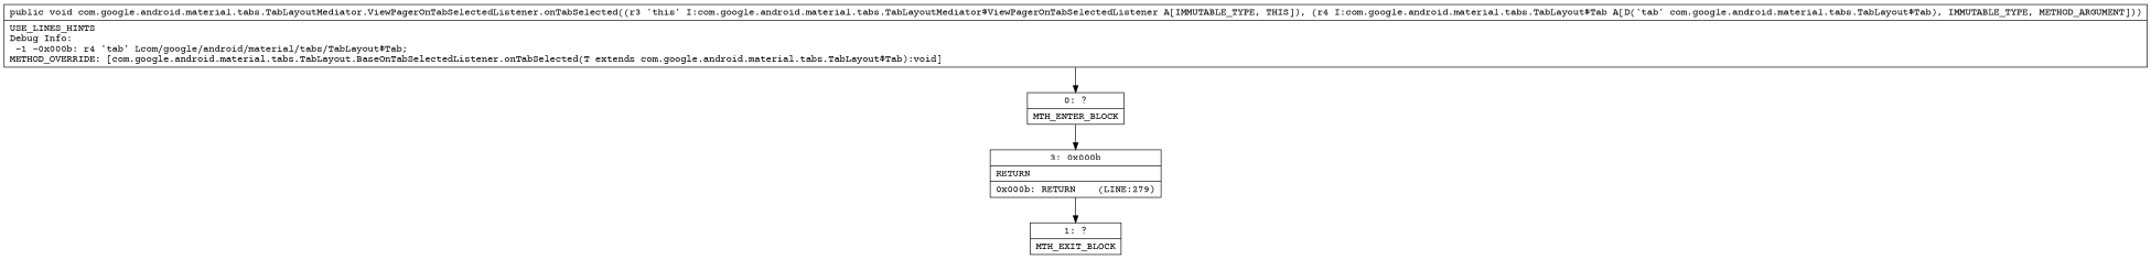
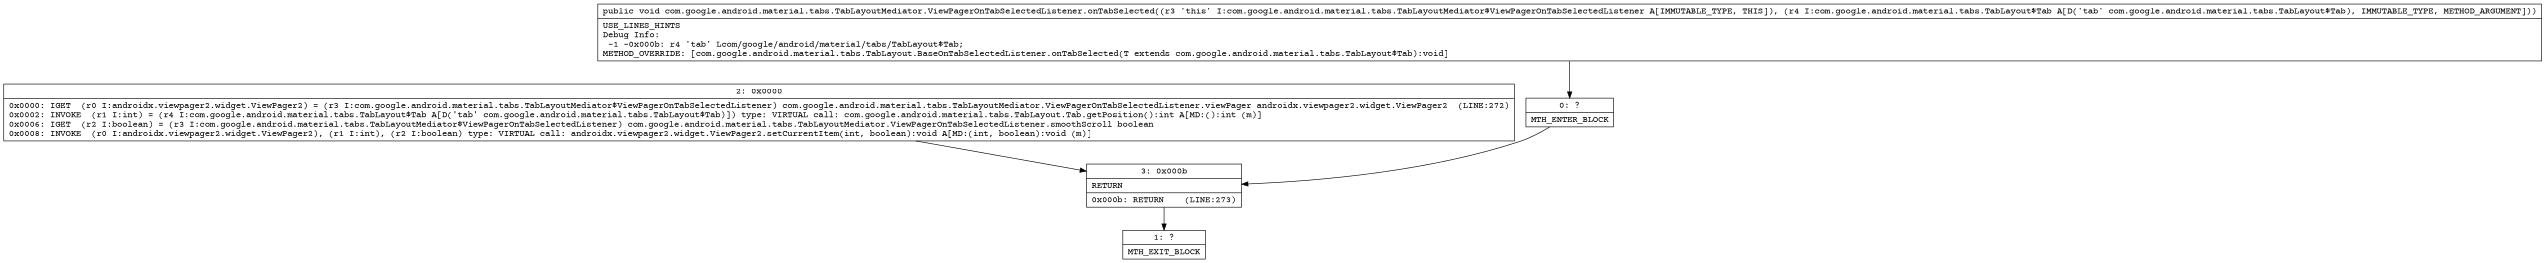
  digraph {
    fontname="Courier Prime"
    node [fontname="Courier Prime" shape=record]
    edge [fontname="Courier Prime"]
    n1 [label="{0\:\ ?|MTH_ENTER_BLOCK\l}"]
-   n2 [label="{3\:\ 0x000b|RETURN\l|0x000b: RETURN    (LINE:279)\l}"]
+   n2 [label="{3\:\ 0x000b|RETURN\l|0x000b: RETURN    (LINE:273)\l}"]
+   n3 [label="{2\:\ 0x0000|0x0000: IGET  (r0 I:androidx.viewpager2.widget.ViewPager2) = (r3 I:com.google.android.material.tabs.TabLayoutMediator$ViewPagerOnTabSelectedListener) com.google.android.material.tabs.TabLayoutMediator.ViewPagerOnTabSelectedListener.viewPager androidx.viewpager2.widget.ViewPager2  (LINE:272)\l0x0002: INVOKE  (r1 I:int) = (r4 I:com.google.android.material.tabs.TabLayout$Tab A[D('tab' com.google.android.material.tabs.TabLayout$Tab)]) type: VIRTUAL call: com.google.android.material.tabs.TabLayout.Tab.getPosition():int A[MD:():int (m)]\l0x0006: IGET  (r2 I:boolean) = (r3 I:com.google.android.material.tabs.TabLayoutMediator$ViewPagerOnTabSelectedListener) com.google.android.material.tabs.TabLayoutMediator.ViewPagerOnTabSelectedListener.smoothScroll boolean \l0x0008: INVOKE  (r0 I:androidx.viewpager2.widget.ViewPager2), (r1 I:int), (r2 I:boolean) type: VIRTUAL call: androidx.viewpager2.widget.ViewPager2.setCurrentItem(int, boolean):void A[MD:(int, boolean):void (m)]\l}"]
    n4 [label="{1\:\ ?|MTH_EXIT_BLOCK\l}"]
    n5 [label="{public void com.google.android.material.tabs.TabLayoutMediator.ViewPagerOnTabSelectedListener.onTabSelected((r3 'this' I:com.google.android.material.tabs.TabLayoutMediator$ViewPagerOnTabSelectedListener A[IMMUTABLE_TYPE, THIS]), (r4 I:com.google.android.material.tabs.TabLayout$Tab A[D('tab' com.google.android.material.tabs.TabLayout$Tab), IMMUTABLE_TYPE, METHOD_ARGUMENT]))  | USE_LINES_HINTS\lDebug Info:\l  \-1 \-0x000b: r4 'tab' Lcom\/google\/android\/material\/tabs\/TabLayout$Tab;\lMETHOD_OVERRIDE: [com.google.android.material.tabs.TabLayout.BaseOnTabSelectedListener.onTabSelected(T extends com.google.android.material.tabs.TabLayout$Tab):void]\l}"]
    n1 -> n2
    n2 -> n4
+   n3 -> n2
    n5 -> n1
  }
